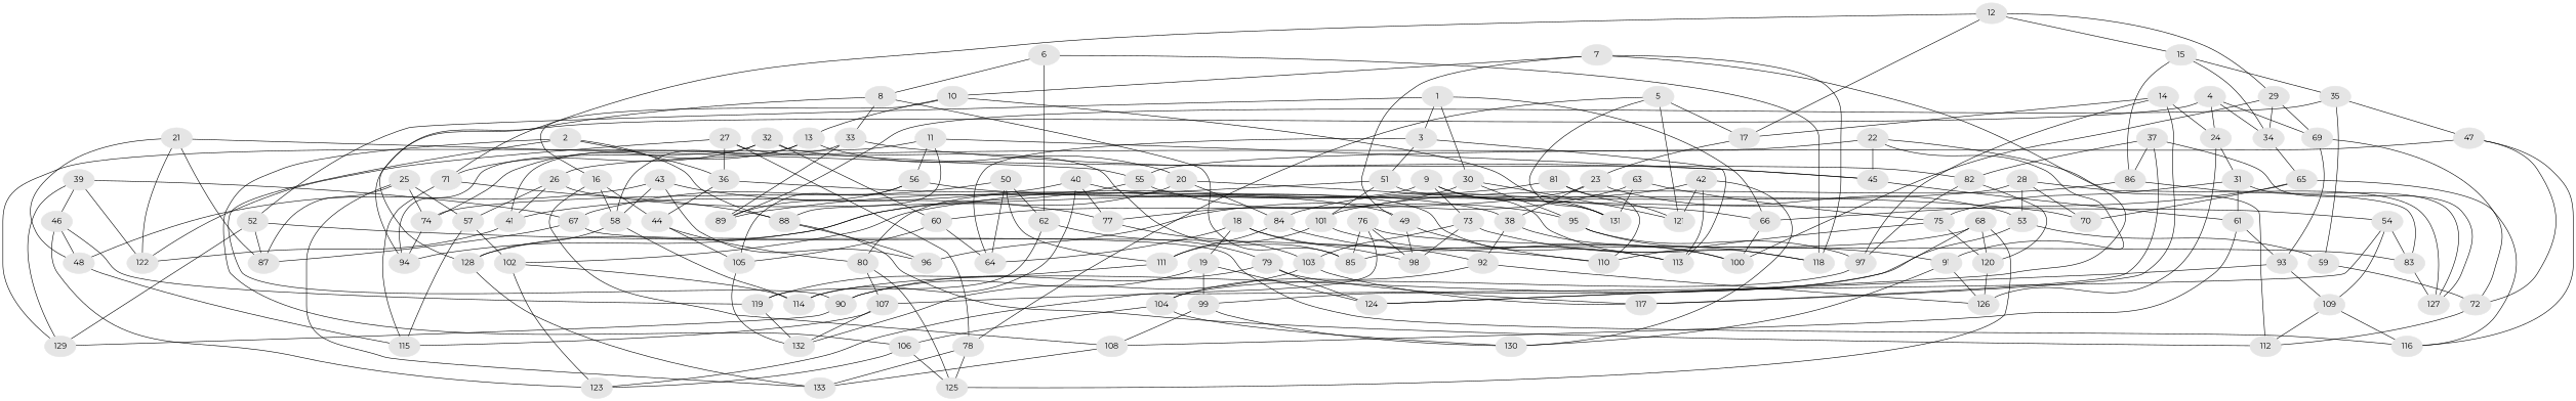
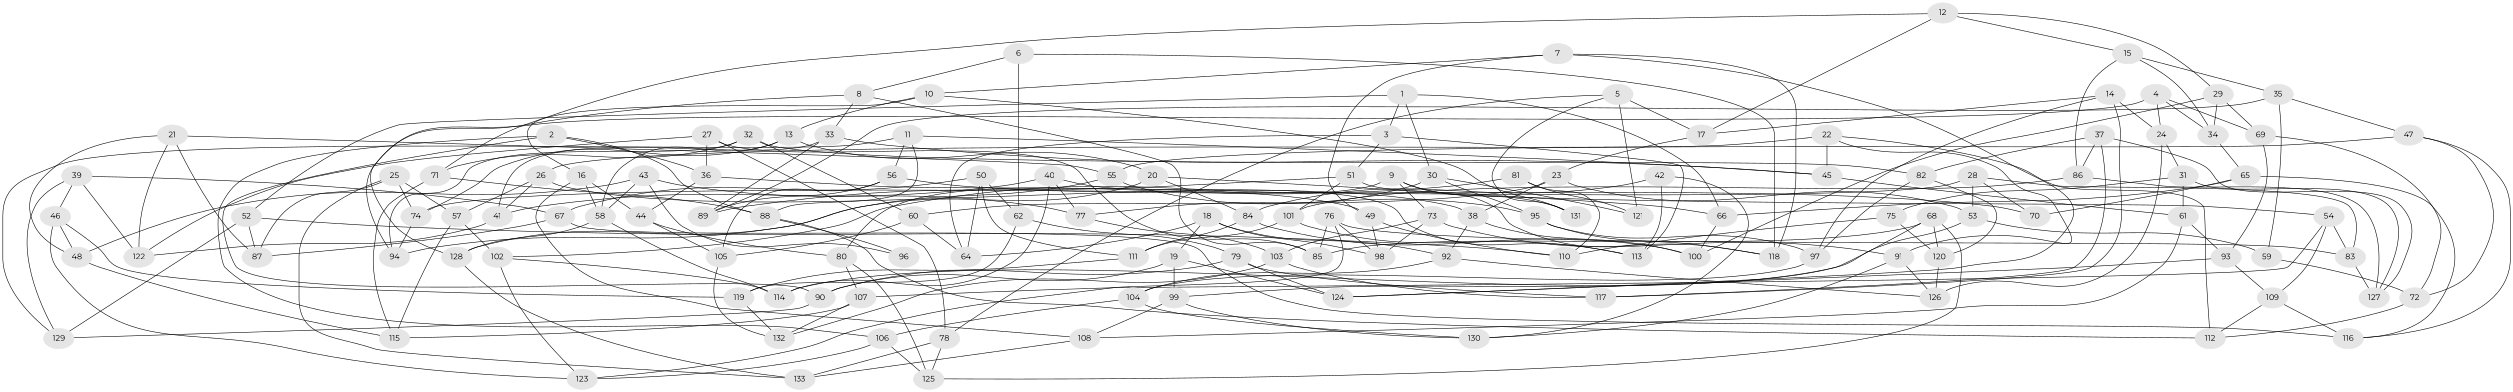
  graph {
    fontname=Montserrat
    node [color=gray90 fontname=Montserrat style=filled]
    edge [fontname=Montserrat]
    1
    3
    30
    52
    66
    51
    64
    113
    121
    77
    95
    129
    87
    110
    100
    2
    36
    88
    90
    106
    49
    44
    112
    96
    123
    125
    89
    54
    101
    4
    24
    34
    69
    94
    31
    126
    65
    72
    93
    5
    17
    78
    131
    23
    133
    6
    8
    62
    118
    33
    85
    128
    119
    79
    7
    10
    124
    13
    16
    98
    45
    41
    9
    73
    80
    91
    103
    107
    20
    58
    74
    108
    11
    56
    61
    70
    105
    12
    15
    29
    71
    35
    86
    115
    84
    114
    14
    97
    117
    104
    47
    59
    127
    38
    53
    60
    18
    19
    92
    99
    130
    111
    21
    48
    55
    122
    22
    26
    57
    75
    25
    102
    27
    28
    83
    120
    32
    82
    116
    37
    39
    46
    67
    40
    42
    43
    132
    50
    109
-   63
    81
    68
    76
    1 -- 3
    1 -- 30
    1 -- 52
    1 -- 66
    3 -- 51
    3 -- 64
    3 -- 113
    30 -- 121
    30 -- 77
    30 -- 95
    52 -- 129
    52 -- 87
    52 -- 110
    66 -- 100
    51 -- 89
    51 -- 54
    51 -- 101
    77 -- 103
    95 -- 118
    95 -- 97
    2 -- 36
    2 -- 88
    2 -- 90
    2 -- 106
    36 -- 49
    36 -- 44
    88 -- 112
    88 -- 96
    90 -- 129
    106 -- 123
    106 -- 125
    49 -- 110
    49 -- 98
    44 -- 80
    44 -- 105
    54 -- 107
    54 -- 83
    54 -- 109
    101 -- 113
    101 -- 111
    4 -- 24
    4 -- 34
    4 -- 69
    4 -- 94
    24 -- 31
    24 -- 126
    34 -- 65
    69 -- 72
    69 -- 93
    31 -- 61
    31 -- 127
    31 -- 75
    65 -- 66
    65 -- 70
    65 -- 116
    72 -- 112
    93 -- 124
    93 -- 109
    5 -- 121
    5 -- 17
    5 -- 78
    5 -- 131
    17 -- 23
    78 -- 125
    78 -- 133
    23 -- 38
    23 -- 53
    23 -- 60
    6 -- 8
    6 -- 62
    6 -- 118
    8 -- 33
    8 -- 85
    8 -- 128
    62 -- 119
    62 -- 79
    33 -- 89
    33 -- 45
    33 -- 41
    128 -- 133
    119 -- 132
    79 -- 90
    79 -- 124
    79 -- 117
    7 -- 49
    7 -- 118
    7 -- 10
    7 -- 124
    10 -- 131
    10 -- 13
    10 -- 16
    13 -- 20
    13 -- 58
    13 -- 74
    16 -- 44
    16 -- 58
    16 -- 108
    45 -- 61
    41 -- 122
    9 -- 131
    9 -- 118
    9 -- 73
    9 -- 80
    73 -- 98
    73 -- 91
    73 -- 103
    80 -- 125
    80 -- 107
    91 -- 126
    91 -- 130
    103 -- 117
    103 -- 132
    107 -- 115
    107 -- 132
    20 -- 66
    20 -- 94
    20 -- 84
    58 -- 128
    58 -- 114
    74 -- 94
    108 -- 133
    11 -- 129
    11 -- 88
    11 -- 45
    11 -- 56
    56 -- 89
    56 -- 70
    56 -- 105
    61 -- 93
    61 -- 108
    105 -- 132
    12 -- 17
    12 -- 15
    12 -- 29
    12 -- 71
    15 -- 34
    15 -- 35
    15 -- 86
    29 -- 100
    29 -- 34
    29 -- 69
    71 -- 88
    71 -- 115
    35 -- 89
    35 -- 47
    35 -- 59
    86 -- 101
    86 -- 127
    84 -- 100
    84 -- 111
    14 -- 24
    14 -- 17
    14 -- 97
    14 -- 117
    97 -- 104
    104 -- 106
    104 -- 130
    47 -- 72
    47 -- 55
    47 -- 116
    59 -- 72
    38 -- 100
    38 -- 92
    53 -- 114
    53 -- 59
    60 -- 64
    60 -- 105
    18 -- 64
    18 -- 98
    18 -- 19
    18 -- 92
    19 -- 90
    19 -- 124
    19 -- 99
    92 -- 126
    92 -- 104
    99 -- 108
    99 -- 130
    111 -- 119
    21 -- 87
    21 -- 48
    21 -- 55
    21 -- 122
    48 -- 115
    55 -- 95
    55 -- 128
    22 -- 112
    22 -- 45
    22 -- 91
    22 -- 26
    26 -- 41
    26 -- 38
    26 -- 57
    57 -- 115
    57 -- 102
    75 -- 110
    75 -- 120
    25 -- 87
    25 -- 133
    25 -- 74
    25 -- 57
    102 -- 123
    102 -- 114
    27 -- 36
    27 -- 78
    27 -- 85
    27 -- 122
    28 -- 74
    28 -- 70
    28 -- 53
    28 -- 83
    83 -- 127
    120 -- 126
    32 -- 94
    32 -- 71
    32 -- 60
    32 -- 82
    82 -- 97
    82 -- 120
    37 -- 86
    37 -- 117
    37 -- 127
    37 -- 82
    39 -- 129
    39 -- 122
    39 -- 46
    39 -- 67
    46 -- 123
    46 -- 119
    46 -- 48
    67 -- 87
    67 -- 116
    40 -- 113
    40 -- 77
    40 -- 41
    40 -- 114
    42 -- 113
-   42 -- 121
    42 -- 84
    42 -- 130
    43 -- 77
    43 -- 96
    43 -- 58
    43 -- 48
    50 -- 64
    50 -- 62
    50 -- 111
    50 -- 67
    109 -- 112
    109 -- 116
-   63 -- 96
-   63 -- 131
-   63 -- 75
    81 -- 121
    81 -- 110
    81 -- 102
    68 -- 125
    68 -- 85
    68 -- 99
    68 -- 120
    76 -- 123
    76 -- 85
    76 -- 98
    76 -- 83
  }
